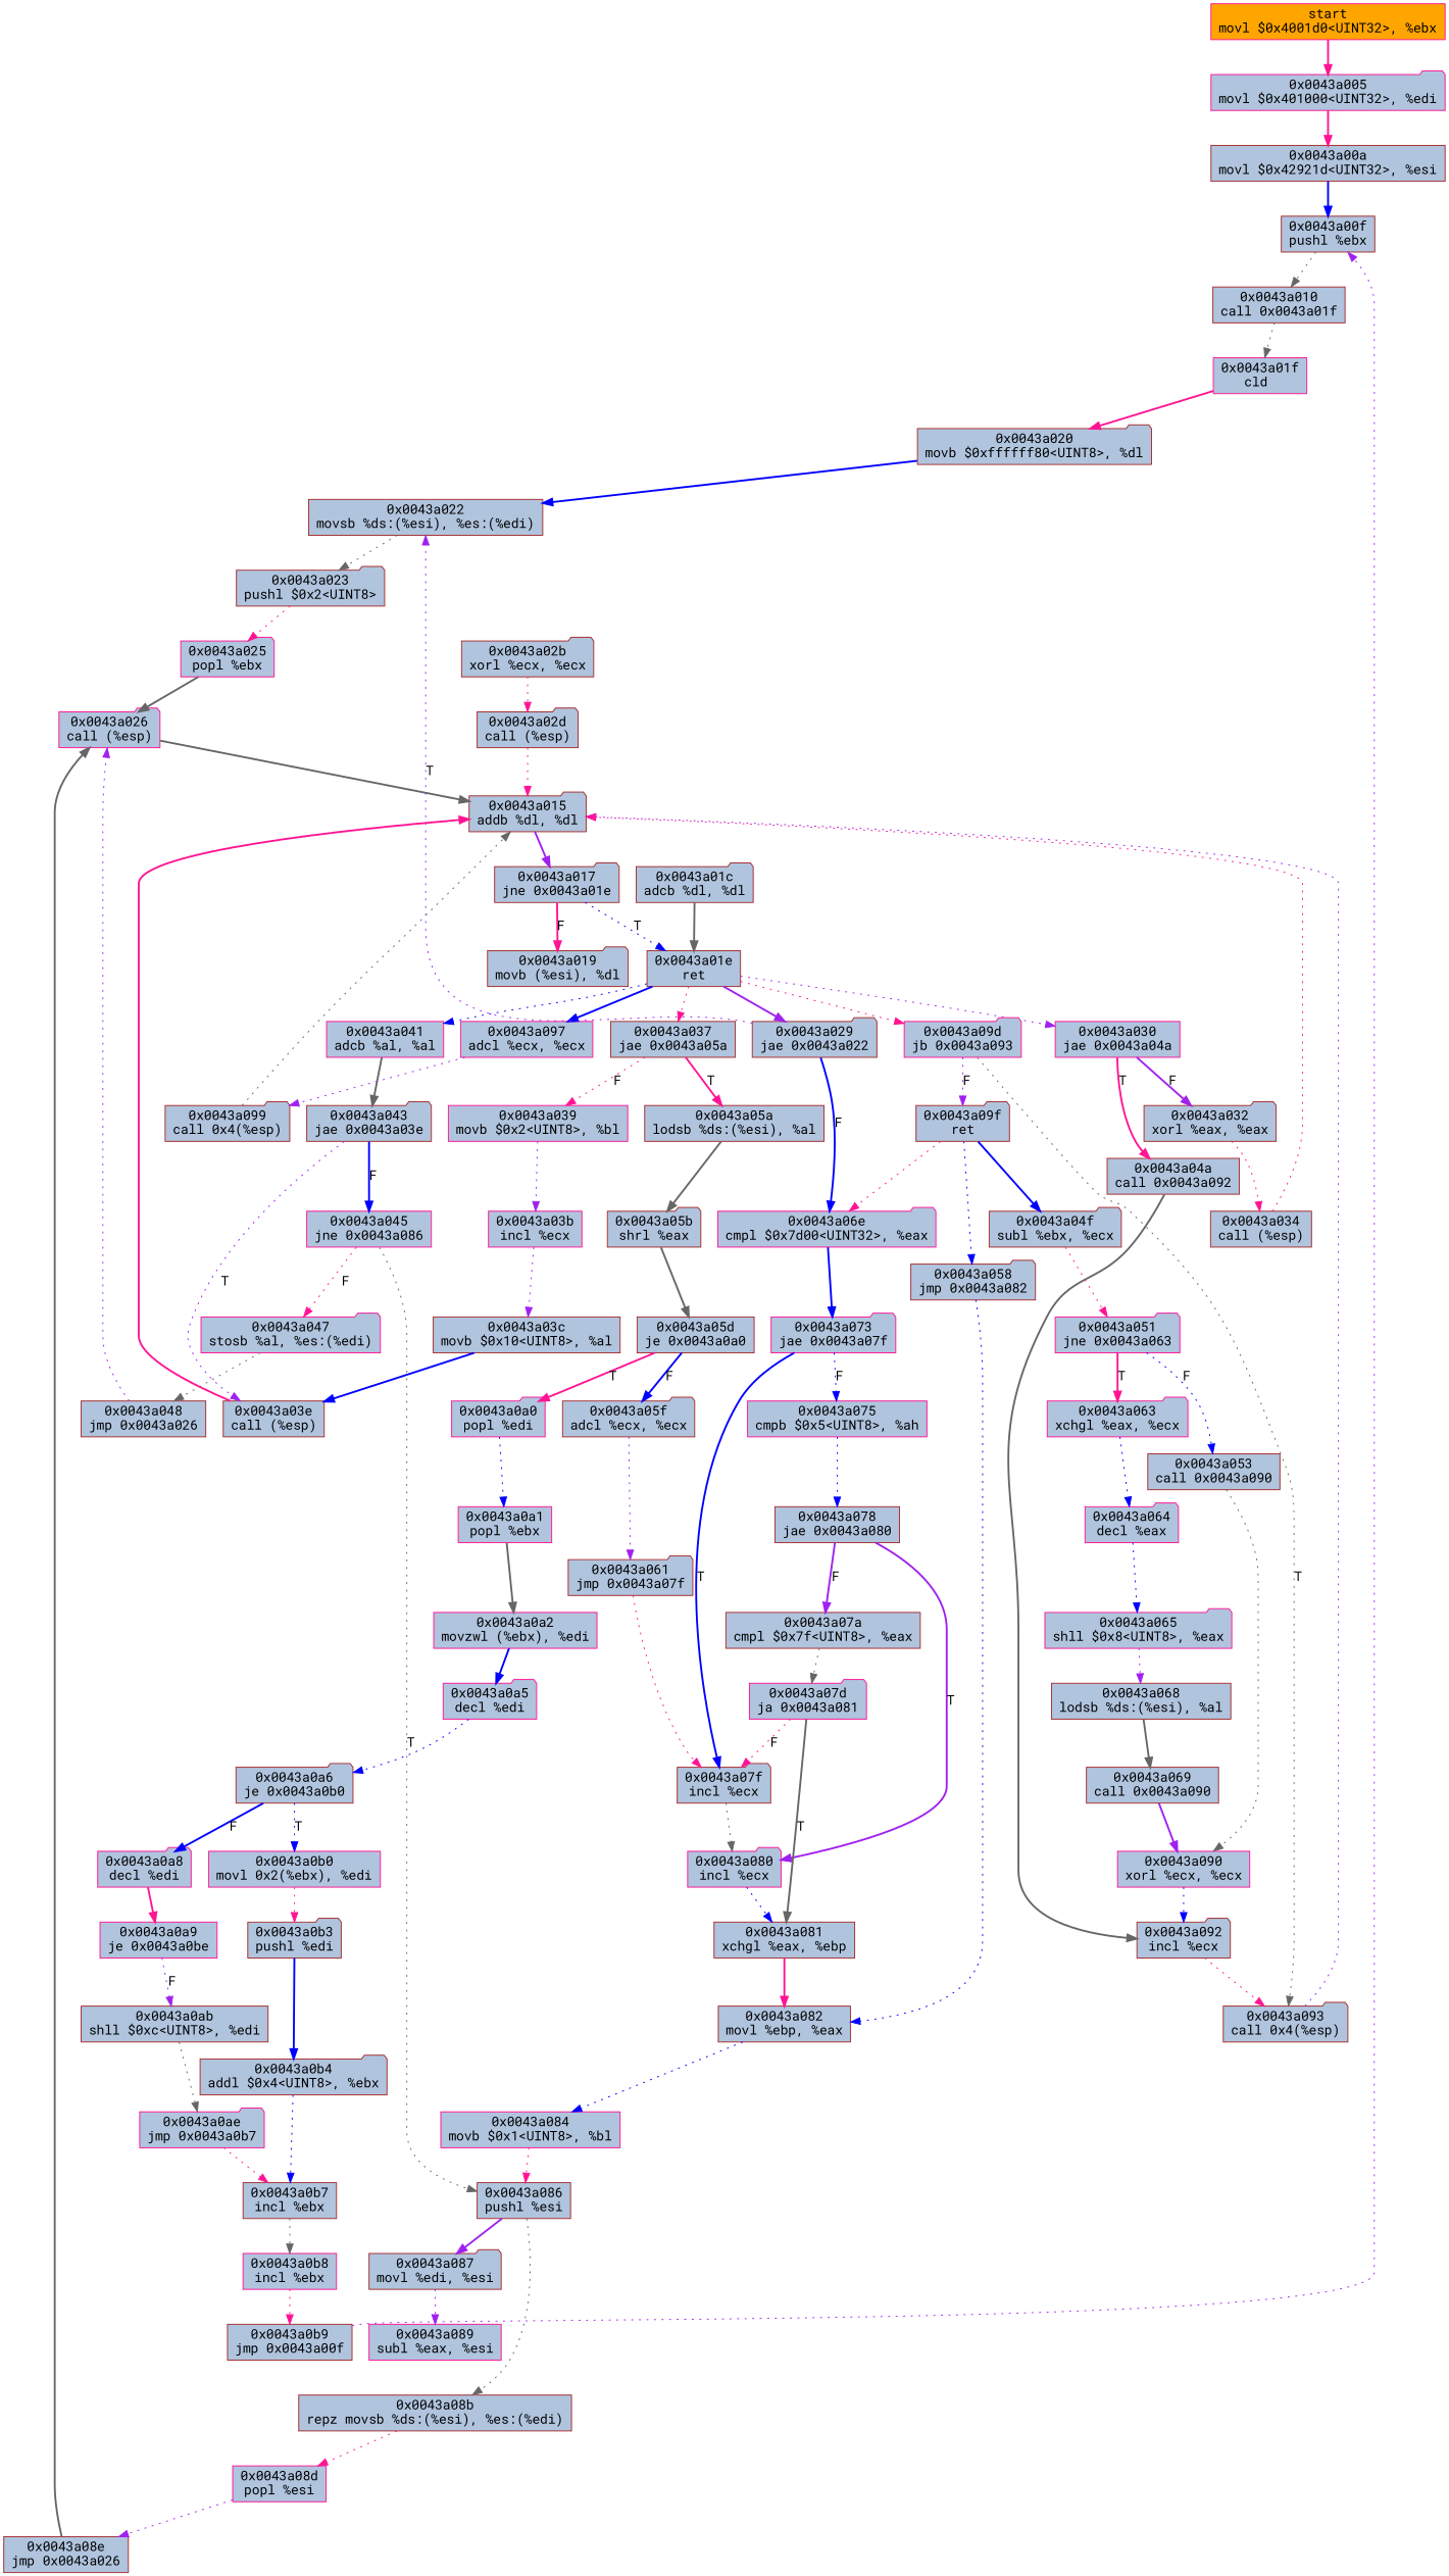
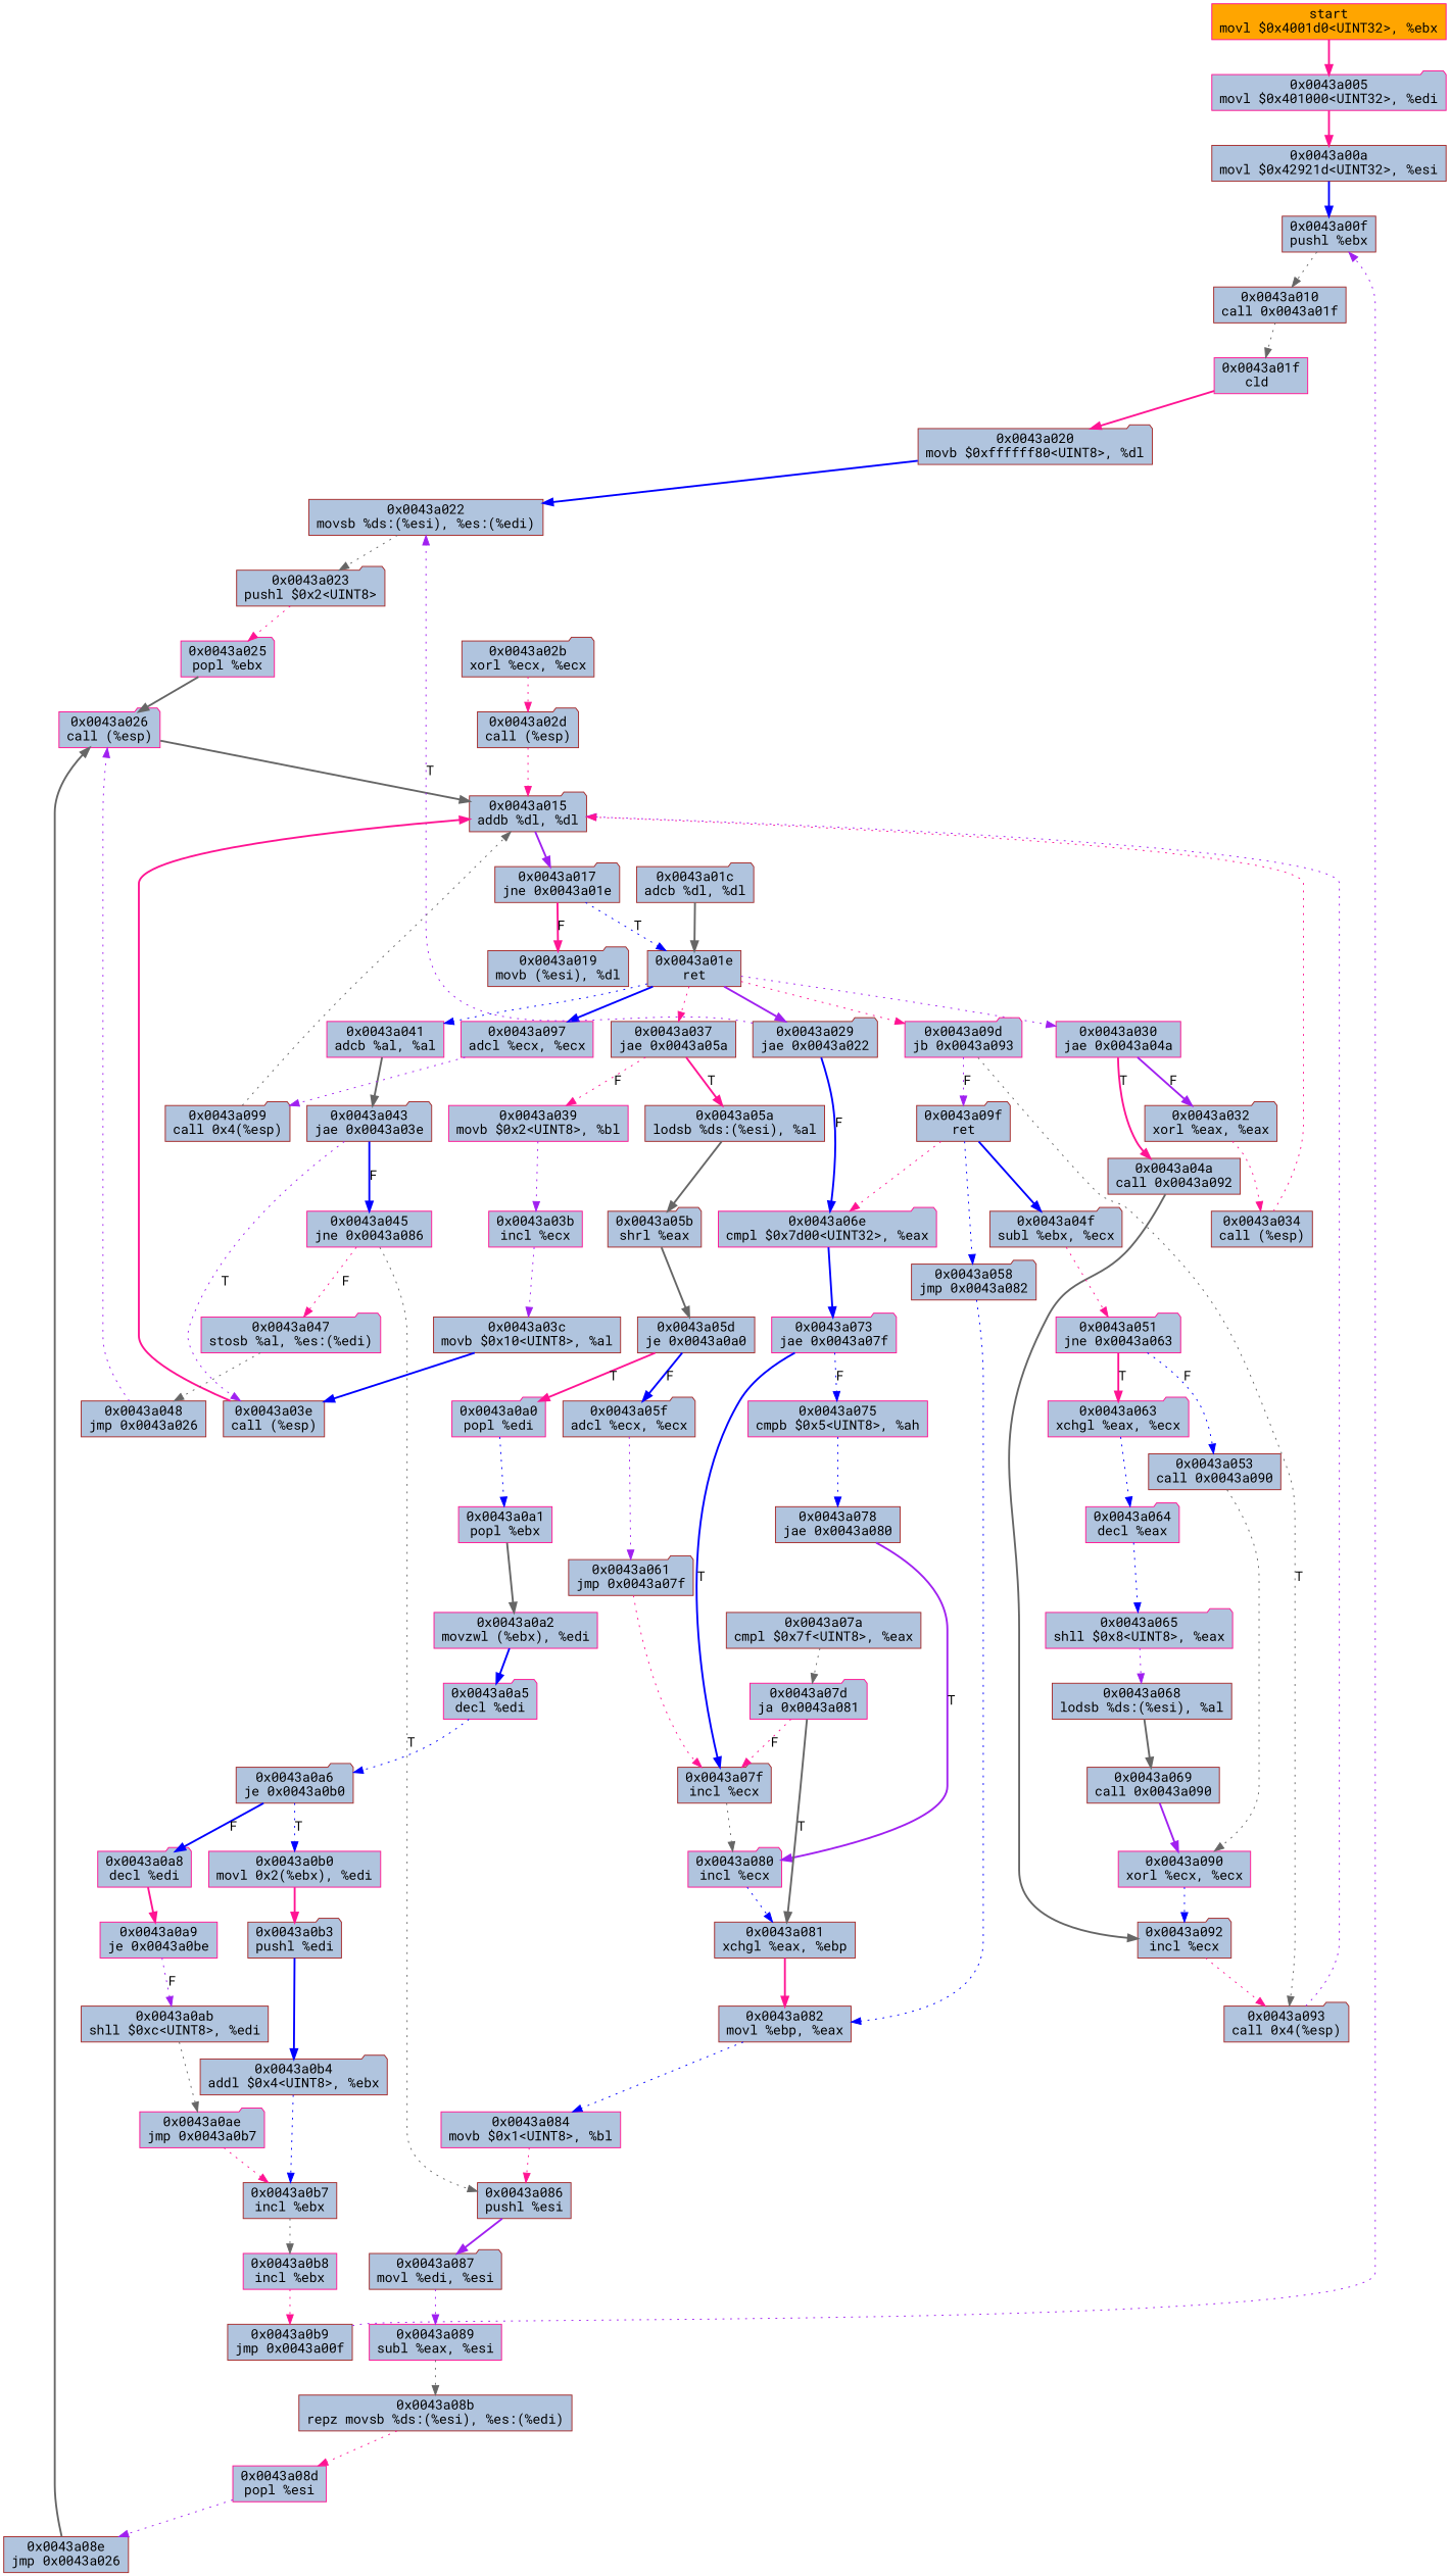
  digraph {
    fontname="Roboto Mono"
    node [color=brown fillcolor=lightsteelblue fontname="Roboto Mono" shape=box style=filled]
    edge [color=deeppink fontname="Roboto Mono" style=dotted]
    n1 [color=deeppink fillcolor=orange label="start\nmovl $0x4001d0<UINT32>, %ebx"]
    n2 [color=deeppink label="0x0043a005\nmovl $0x401000<UINT32>, %edi" shape=folder]
    n3 [label="0x0043a00a\nmovl $0x42921d<UINT32>, %esi"]
    n4 [label="0x0043a00f\npushl %ebx"]
    n5 [label="0x0043a010\ncall 0x0043a01f"]
    n6 [color=deeppink label="0x0043a01f\ncld "]
    n7 [label="0x0043a020\nmovb $0xffffff80<UINT8>, %dl" shape=folder]
    n8 [label="0x0043a022\nmovsb %ds:(%esi), %es:(%edi)"]
    n9 [label="0x0043a023\npushl $0x2<UINT8>" shape=folder]
    n10 [color=deeppink label="0x0043a025\npopl %ebx" shape=folder]
    n11 [color=deeppink label="0x0043a026\ncall (%esp)" shape=folder]
    n12 [label="0x0043a015\naddb %dl, %dl" shape=folder]
    n13 [label="0x0043a017\njne 0x0043a01e" shape=folder]
    n14 [label="0x0043a019\nmovb (%esi), %dl" shape=folder]
    n15 [label="0x0043a01e\nret"]
    n16 [label="0x0043a029\njae 0x0043a022" shape=folder]
    n17 [color=deeppink label="0x0043a030\njae 0x0043a04a"]
    n18 [label="0x0043a037\njae 0x0043a05a"]
    n19 [color=deeppink label="0x0043a041\nadcb %al, %al"]
    n20 [color=deeppink label="0x0043a097\nadcl %ecx, %ecx"]
    n21 [color=deeppink label="0x0043a09d\njb 0x0043a093" shape=folder]
    n22 [label="0x0043a01c\nadcb %dl, %dl" shape=folder]
    n23 [color=deeppink label="0x0043a06e\ncmpl $0x7d00<UINT32>, %eax" shape=folder]
    n24 [label="0x0043a032\nxorl %eax, %eax" shape=folder]
    n25 [label="0x0043a04a\ncall 0x0043a092"]
    n26 [color=deeppink label="0x0043a039\nmovb $0x2<UINT8>, %bl"]
    n27 [label="0x0043a05a\nlodsb %ds:(%esi), %al"]
    n28 [label="0x0043a043\njae 0x0043a03e" shape=folder]
    n29 [label="0x0043a099\ncall 0x4(%esp)" shape=folder]
    n30 [label="0x0043a093\ncall 0x4(%esp)" shape=folder]
    n31 [label="0x0043a09f\nret" shape=folder]
    n32 [label="0x0043a02b\nxorl %ecx, %ecx" shape=folder]
    n33 [label="0x0043a02d\ncall (%esp)" shape=folder]
    n34 [label="0x0043a034\ncall (%esp)"]
    n35 [label="0x0043a092\nincl %ecx" shape=folder]
    n36 [color=deeppink label="0x0043a03b\nincl %ecx"]
    n37 [label="0x0043a05b\nshrl %eax" shape=folder]
    n38 [label="0x0043a03c\nmovb $0x10<UINT8>, %al"]
    n39 [label="0x0043a03e\ncall (%esp)"]
    n40 [color=deeppink label="0x0043a045\njne 0x0043a086"]
    n41 [color=deeppink label="0x0043a047\nstosb %al, %es:(%edi)" shape=folder]
    n42 [label="0x0043a086\npushl %esi"]
    n43 [label="0x0043a048\njmp 0x0043a026"]
    n44 [label="0x0043a087\nmovl %edi, %esi" shape=folder]
    n45 [label="0x0043a04f\nsubl %ebx, %ecx" shape=folder]
    n46 [label="0x0043a058\njmp 0x0043a082" shape=folder]
    n47 [color=deeppink label="0x0043a051\njne 0x0043a063" shape=folder]
    n48 [color=deeppink label="0x0043a073\njae 0x0043a07f" shape=folder]
    n49 [label="0x0043a082\nmovl %ebp, %eax"]
    n50 [color=deeppink label="0x0043a063\nxchgl %eax, %ecx" shape=folder]
    n51 [label="0x0043a053\ncall 0x0043a090"]
    n52 [color=deeppink label="0x0043a064\ndecl %eax" shape=folder]
    n53 [color=deeppink label="0x0043a090\nxorl %ecx, %ecx"]
    n54 [color=deeppink label="0x0043a065\nshll $0x8<UINT8>, %eax" shape=folder]
    n55 [label="0x0043a068\nlodsb %ds:(%esi), %al"]
    n56 [label="0x0043a069\ncall 0x0043a090"]
    n57 [color=deeppink label="0x0043a075\ncmpb $0x5<UINT8>, %ah"]
    n58 [label="0x0043a07f\nincl %ecx" shape=folder]
    n59 [label="0x0043a078\njae 0x0043a080"]
    n60 [color=deeppink label="0x0043a080\nincl %ecx" shape=folder]
    n61 [label="0x0043a07a\ncmpl $0x7f<UINT8>, %eax"]
    n62 [color=deeppink label="0x0043a07d\nja 0x0043a081" shape=folder]
    n63 [label="0x0043a081\nxchgl %eax, %ebp"]
    n64 [color=deeppink label="0x0043a084\nmovb $0x1<UINT8>, %bl"]
    n65 [color=deeppink label="0x0043a089\nsubl %eax, %esi"]
    n66 [label="0x0043a08b\nrepz movsb %ds:(%esi), %es:(%edi)"]
    n67 [color=deeppink label="0x0043a08d\npopl %esi"]
    n68 [label="0x0043a08e\njmp 0x0043a026"]
    n69 [label="0x0043a05d\nje 0x0043a0a0"]
    n70 [label="0x0043a05f\nadcl %ecx, %ecx" shape=folder]
    n71 [color=deeppink label="0x0043a0a0\npopl %edi" shape=folder]
    n72 [label="0x0043a061\njmp 0x0043a07f" shape=folder]
    n73 [color=deeppink label="0x0043a0a1\npopl %ebx"]
    n74 [color=deeppink label="0x0043a0a2\nmovzwl (%ebx), %edi"]
    n75 [color=deeppink label="0x0043a0a5\ndecl %edi" shape=folder]
    n76 [label="0x0043a0a6\nje 0x0043a0b0" shape=folder]
    n77 [color=deeppink label="0x0043a0a8\ndecl %edi" shape=folder]
    n78 [color=deeppink label="0x0043a0b0\nmovl 0x2(%ebx), %edi"]
    n79 [color=deeppink label="0x0043a0a9\nje 0x0043a0be"]
    n80 [label="0x0043a0b3\npushl %edi" shape=folder]
    n81 [label="0x0043a0ab\nshll $0xc<UINT8>, %edi"]
    n82 [color=deeppink label="0x0043a0ae\njmp 0x0043a0b7" shape=folder]
    n83 [label="0x0043a0b7\nincl %ebx"]
    n84 [color=deeppink label="0x0043a0b8\nincl %ebx"]
    n85 [label="0x0043a0b9\njmp 0x0043a00f"]
    n86 [label="0x0043a0b4\naddl $0x4<UINT8>, %ebx" shape=folder]
    n1 -> n2 [style=bold]
    n2 -> n3 [style=bold]
    n3 -> n4 [color=blue style=bold]
    n4 -> n5 [color=gray40]
    n5 -> n6 [color=gray40]
    n6 -> n7 [style=bold]
    n7 -> n8 [color=blue style=bold]
    n8 -> n9 [color=gray40]
    n9 -> n10
    n10 -> n11 [color=gray40 style=bold]
    n11 -> n12 [color=gray40 style=bold]
    n12 -> n13 [color=purple style=bold]
    n13 -> n14 [label=F style=bold]
    n13 -> n15 [color=blue label=T]
    n15 -> n16 [color=purple style=bold]
    n15 -> n17 [color=purple]
    n15 -> n18
    n15 -> n19 [color=blue]
    n15 -> n20 [color=blue style=bold]
    n15 -> n21
    n16 -> n8 [color=purple label=T]
    n16 -> n23 [color=blue label=F style=bold]
    n17 -> n24 [color=purple label=F style=bold]
    n17 -> n25 [label=T style=bold]
    n18 -> n26 [label=F]
    n18 -> n27 [label=T style=bold]
    n19 -> n28 [color=gray40 style=bold]
    n20 -> n29 [color=purple]
    n21 -> n30 [color=gray40 label=T]
    n21 -> n31 [color=purple label=F]
    n22 -> n15 [color=gray40 style=bold]
    n23 -> n48 [color=blue style=bold]
    n24 -> n34
    n25 -> n35 [color=gray40 style=bold]
    n26 -> n36 [color=purple]
    n27 -> n37 [color=gray40 style=bold]
    n28 -> n39 [color=purple label=T]
    n28 -> n40 [color=blue label=F style=bold]
    n29 -> n12 [color=gray40]
    n30 -> n12 [color=purple]
    n31 -> n23
    n31 -> n45 [color=blue style=bold]
    n31 -> n46 [color=blue]
    n32 -> n33
    n33 -> n12
    n34 -> n12
    n35 -> n30
    n36 -> n38 [color=purple]
    n37 -> n69 [color=gray40 style=bold]
    n38 -> n39 [color=blue style=bold]
    n39 -> n12 [style=bold]
    n40 -> n41 [label=F]
    n40 -> n42 [color=gray40 label=T]
    n41 -> n43 [color=gray40]
    n42 -> n44 [color=purple style=bold]
    n43 -> n11 [color=purple]
    n44 -> n65 [color=purple]
    n45 -> n47
    n46 -> n49 [color=blue]
    n47 -> n50 [label=T style=bold]
    n47 -> n51 [color=blue label=F]
    n48 -> n57 [color=blue label=F]
    n48 -> n58 [color=blue label=T style=bold]
    n49 -> n64 [color=blue]
    n50 -> n52 [color=blue]
    n51 -> n53 [color=gray40]
    n52 -> n54 [color=blue]
    n53 -> n35 [color=blue]
    n54 -> n55 [color=purple]
    n55 -> n56 [color=gray40 style=bold]
    n56 -> n53 [color=purple style=bold]
    n57 -> n59 [color=blue]
    n58 -> n60 [color=gray40]
    n59 -> n60 [color=purple label=T style=bold]
-   n59 -> n61 [color=purple label=F style=bold]
    n60 -> n63 [color=blue]
    n61 -> n62 [color=gray40]
    n62 -> n58 [label=F]
    n62 -> n63 [color=gray40 label=T style=bold]
    n63 -> n49 [style=bold]
    n64 -> n42
-   n42 -> n66 [color=gray40]
+   n65 -> n66 [color=gray40]
    n66 -> n67
    n67 -> n68 [color=purple]
    n68 -> n11 [color=gray40 style=bold]
    n69 -> n70 [color=blue label=F style=bold]
    n69 -> n71 [label=T style=bold]
    n70 -> n72 [color=purple]
    n71 -> n73 [color=blue]
    n72 -> n58
    n73 -> n74 [color=gray40 style=bold]
    n74 -> n75 [color=blue style=bold]
    n75 -> n76 [color=blue]
    n76 -> n77 [color=blue label=F style=bold]
    n76 -> n78 [color=blue label=T]
    n77 -> n79 [style=bold]
-   n78 -> n80
+   n78 -> n80 [style=bold]
    n79 -> n81 [color=purple label=F]
    n80 -> n86 [color=blue style=bold]
    n81 -> n82 [color=gray40]
    n82 -> n83
    n83 -> n84 [color=gray40]
    n84 -> n85
    n85 -> n4 [color=purple]
    n86 -> n83 [color=blue]
  }
